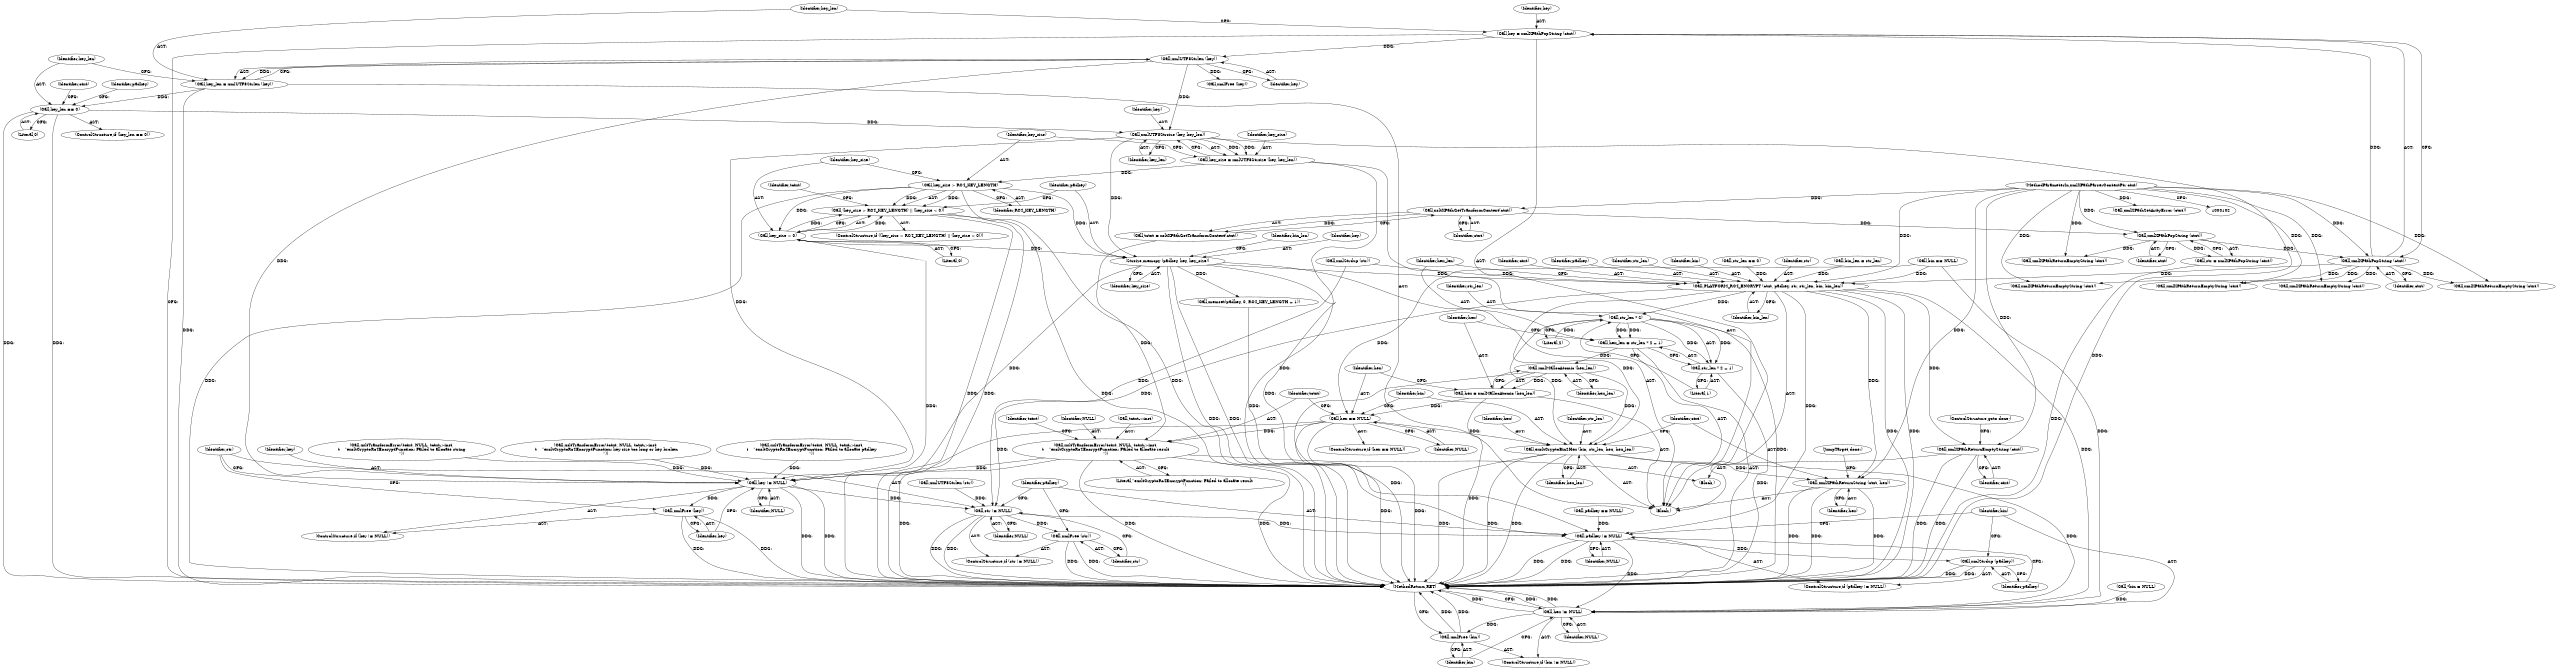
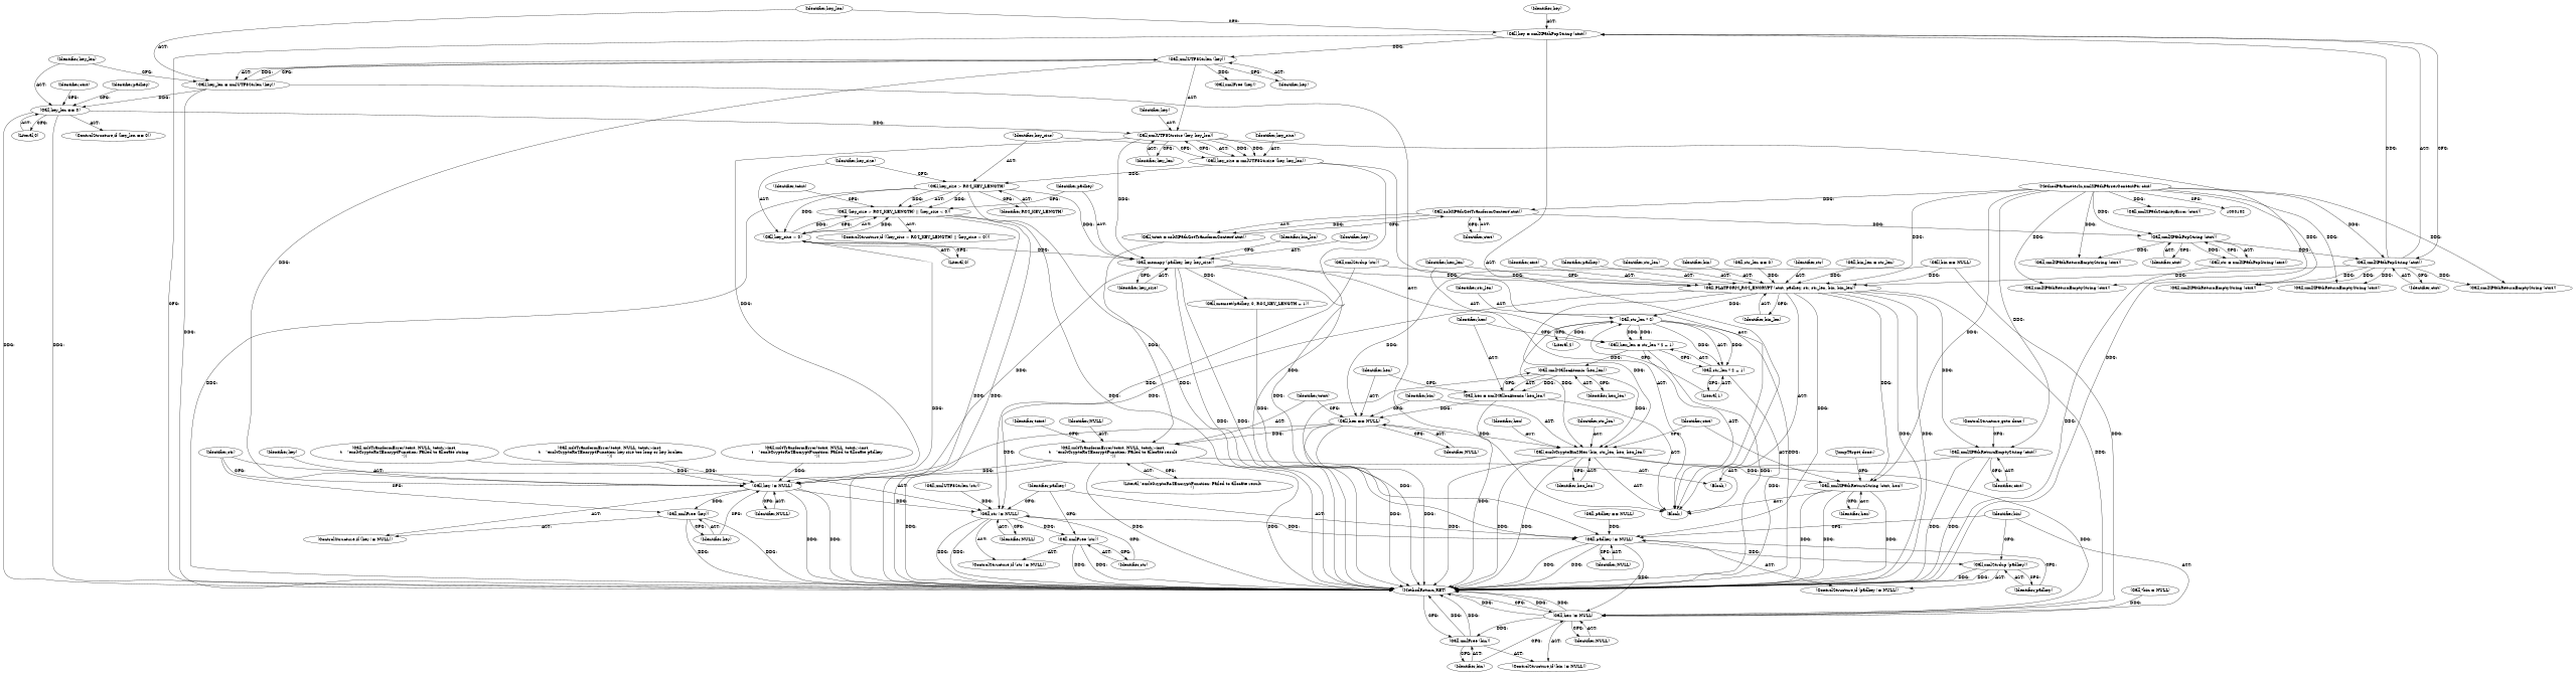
  digraph {
    n1 [label="(Call,xmlUTF8Strsize (key, key_len))"]
    n2 [label="(Call,key_size = xmlUTF8Strsize (key, key_len))"]
-   n3 [label="(Strsize,memcpy (padkey, key, key_size))"]
+   n3 [label="(Call,memcpy (padkey, key, key_size))"]
    n4 [label="(Call,key != NULL)"]
    n5 [label="(MethodReturn,RET)"]
    n6 [label="(Identifier,key_len)"]
    n7 [label="(Block,)"]
    n8 [label="(Call,key_size > RC4_KEY_LENGTH)"]
    n9 [label="(Call,PLATFORM_RC4_ENCRYPT (ctxt, padkey, str, str_len, bin, bin_len))"]
    n10 [label="(Call,padkey != NULL)"]
    n11 [label="(Identifier,key_size)"]
    n12 [label="(Call,memset(padkey, 0, RC4_KEY_LENGTH + 1))"]
    n13 [label="(Call,str != NULL)"]
    n14 [label="(Call,xmlFree (key))"]
    n15 [label="(ControlStructure,if (key != NULL))"]
    n16 [label="(Identifier,NULL)"]
    n17 [label="(Call,hex != NULL)"]
    n18 [label="(Call,xmlFree (bin))"]
    n19 [label="(Call,xmlUTF8Strlen (key))"]
    n20 [label="(Call,key_len = xmlUTF8Strlen (key))"]
    n21 [label="(Call,xmlFree (key))"]
    n22 [label="(Identifier,key)"]
    n23 [label="(Call,key_len == 0)"]
    n24 [label="(Call,key = xmlXPathPopString (ctxt))"]
    n25 [label="(Call,xmlXPathPopString (ctxt))"]
    n26 [label="(Call,xmlXPathReturnEmptyString (ctxt))"]
    n27 [label="(Call,xmlXPathReturnEmptyString (ctxt))"]
    n28 [label="(Call,xmlXPathReturnEmptyString (ctxt))"]
    n29 [label="(Call,xmlXPathReturnEmptyString (ctxt))"]
    n30 [label="(Identifier,ctxt)"]
    n31 [label="(Call,xmlXPathReturnString (ctxt, hex))"]
    n32 [label="(Call,xmlXPathReturnEmptyString (ctxt))"]
    n33 [label="(Call,str_len * 2)"]
    n34 [label="(Call,exsltCryptoBin2Hex (bin, str_len, hex, hex_len))"]
    n35 [label="(Identifier,bin_len)"]
    n36 [label="(Call,xmlXPathPopString (ctxt))"]
    n37 [label="(Call,str = xmlXPathPopString (ctxt))"]
    n38 [label="(Identifier,ctxt)"]
    n39 [label="(Call,xmlXPathReturnEmptyString (ctxt))"]
    n40 [label="(Call,xsltXPathGetTransformContext(ctxt))"]
    n41 [label="(Identifier,ctxt)"]
    n42 [label="(Call,tctxt = xsltXPathGetTransformContext(ctxt))"]
    n43 [label="(Call,xsltTransformError(tctxt, NULL, tctxt->inst,\n\t    \"exsltCryptoRc4EncryptFunction: Failed to allocate result\n\"))"]
    n44 [label="(MethodParameterIn,xmlXPathParserContextPtr ctxt)"]
    n45 [label="(Call,xmlXPathSetArityError (ctxt))"]
    1000102
    n47 [label="(Identifier,hex)"]
    n48 [label="(Block,)"]
    n49 [label="(Identifier,ctxt)"]
    n50 [label="(ControlStructure,if (key_len == 0))"]
    n51 [label="(Literal,0)"]
    n52 [label="(Call,(key_size > RC4_KEY_LENGTH) || (key_size < 0))"]
    n53 [label="(Call,key_size < 0)"]
    n54 [label="(Identifier,RC4_KEY_LENGTH)"]
    n55 [label="(ControlStructure,if ((key_size > RC4_KEY_LENGTH) || (key_size < 0)))"]
    n56 [label="(Literal,0)"]
    n57 [label="(Call,xmlStrdup (padkey))"]
    n58 [label="(Identifier,NULL)"]
    n59 [label="(ControlStructure,if (padkey != NULL))"]
    n60 [label="(Call,hex_len = str_len * 2 + 1)"]
    n61 [label="(Call,str_len * 2 + 1)"]
    n62 [label="(Literal,2)"]
    n63 [label="(Call,xmlFree (str))"]
    n64 [label="(ControlStructure,if (str != NULL))"]
    n65 [label="(Identifier,NULL)"]
    n66 [label="(Identifier,NULL)"]
    n67 [label="(ControlStructure,if (bin != NULL))"]
    n68 [label="(Identifier,hex_len)"]
    n69 [label="(Call,xmlMallocAtomic (hex_len))"]
    n70 [label="(Literal,1)"]
    n71 [label="(Call,hex = xmlMallocAtomic (hex_len))"]
    n72 [label="(Identifier,hex_len)"]
    n73 [label="(Call,hex == NULL)"]
-   n74 [label="(ControlStructure,if (hex == NULL))"]
    n75 [label="(Identifier,NULL)"]
    n76 [label="(Literal,\"exsltCryptoRc4EncryptFunction: Failed to allocate result\n\")"]
    n77 [label="(Identifier,key)"]
    n78 [label="(Identifier,str)"]
    n79 [label="(Identifier,padkey)"]
    n80 [label="(Identifier,bin)"]
    n81 [label="(Call,*bin = NULL)"]
    n82 [label="(Identifier,str)"]
    n83 [label="(Call,bin == NULL)"]
    n84 [label="(Identifier,key)"]
-   n85 [label="(Call,tctxt->inst)"]
    n86 [label="(Identifier,hex)"]
    n87 [label="(Identifier,tctxt)"]
    n88 [label="(Identifier,str_len)"]
    n89 [label="(ControlStructure,goto done;)"]
    n90 [label="(Identifier,hex)"]
    n91 [label="(Identifier,bin_len)"]
    n92 [label="(Identifier,hex_len)"]
    n93 [label="(Identifier,ctxt)"]
    n94 [label="(Call,xmlStrdup (str))"]
    n95 [label="(Identifier,padkey)"]
    n96 [label="(Identifier,key_len)"]
    n97 [label="(Identifier,key)"]
    n98 [label="(Identifier,padkey)"]
    n99 [label="(Identifier,padkey)"]
    n100 [label="(Identifier,str_len)"]
    n101 [label="(Call,xsltTransformError(tctxt, NULL, tctxt->inst,\n\t    \"exsltCryptoRc4EncryptFunction: Failed to allocate string\n\"))"]
    n102 [label="(Identifier,key_size)"]
    n103 [label="(Call,padkey == NULL)"]
    n104 [label="(Call,xsltTransformError(tctxt, NULL, tctxt->inst,\n \t    \"exsltCryptoRc4EncryptFunction: key size too long or key broken\n\"))"]
    n105 [label="(Call,bin_len = str_len)"]
    n106 [label="(Identifier,str)"]
    n107 [label="(JumpTarget,done:)"]
    n108 [label="(Identifier,NULL)"]
    n109 [label="(Identifier,ctxt)"]
    n110 [label="(Identifier,tctxt)"]
    n111 [label="(Identifier,bin)"]
    n112 [label="(Identifier,key_len)"]
    n113 [label="(Identifier,padkey)"]
    n114 [label="(Identifier,key)"]
    n115 [label="(Identifier,key_size)"]
    n116 [label="(Call,xmlUTF8Strlen (str))"]
    n117 [label="(Identifier,tctxt)"]
    n118 [label="(Identifier,hex)"]
    n119 [label="(Identifier,ctxt)"]
    n120 [label="(Identifier,str_len)"]
    n121 [label="(Identifier,bin)"]
    n122 [label="(Identifier,bin)"]
    n123 [label="(Call,xsltTransformError(tctxt, NULL, tctxt->inst,\n\t    \"exsltCryptoRc4EncryptFunction: Failed to allocate padkey\n\"))"]
    n124 [label="(Call,str_len == 0)"]
    n125 [label="(Identifier,key)"]
    n126 [label="(Identifier,key_size)"]
    n1 -> n2 [label="AST: "]
    n1 -> n2 [label="DDG: "]
    n1 -> n2 [label="DDG: "]
    n1 -> n3 [label="DDG: "]
    n1 -> n4 [label="DDG: "]
    n1 -> n5 [label="DDG: "]
    n1 -> n6 [label="CFG: "]
    n2 -> n1 [label="CFG: "]
    n2 -> n5 [label="DDG: "]
    n2 -> n7 [label="AST: "]
    n2 -> n8 [label="DDG: "]
    n3 -> n4 [label="DDG: "]
    n3 -> n5 [label="DDG: "]
    n3 -> n5 [label="DDG: "]
    n3 -> n7 [label="AST: "]
    n3 -> n9 [label="DDG: "]
    n3 -> n10 [label="DDG: "]
    n3 -> n11 [label="CFG: "]
    n3 -> n12 [label="DDG: "]
    n4 -> n5 [label="DDG: "]
    n4 -> n5 [label="DDG: "]
    n4 -> n13 [label="DDG: "]
    n4 -> n14 [label="DDG: "]
    n4 -> n15 [label="AST: "]
    n4 -> n16 [label="CFG: "]
    n5 -> n17 [label="CFG: "]
    n5 -> n18 [label="CFG: "]
    n6 -> n1 [label="AST: "]
    n8 -> n3 [label="DDG: "]
    n8 -> n5 [label="DDG: "]
    n8 -> n5 [label="DDG: "]
    n8 -> n52 [label="AST: "]
    n8 -> n52 [label="DDG: "]
    n8 -> n52 [label="DDG: "]
    n8 -> n53 [label="DDG: "]
    n8 -> n54 [label="CFG: "]
    n9 -> n5 [label="DDG: "]
    n9 -> n5 [label="DDG: "]
    n9 -> n7 [label="AST: "]
    n9 -> n10 [label="DDG: "]
    n9 -> n13 [label="DDG: "]
    n9 -> n17 [label="DDG: "]
    n9 -> n31 [label="DDG: "]
    n9 -> n32 [label="DDG: "]
    n9 -> n33 [label="DDG: "]
    n9 -> n34 [label="DDG: "]
    n9 -> n35 [label="CFG: "]
    n10 -> n5 [label="DDG: "]
    n10 -> n5 [label="DDG: "]
    n10 -> n17 [label="DDG: "]
    n10 -> n57 [label="DDG: "]
    n10 -> n58 [label="CFG: "]
    n10 -> n59 [label="AST: "]
    n11 -> n3 [label="AST: "]
    n12 -> n10 [label="DDG: "]
    n13 -> n5 [label="DDG: "]
    n13 -> n5 [label="DDG: "]
    n13 -> n10 [label="DDG: "]
    n13 -> n63 [label="DDG: "]
    n13 -> n64 [label="AST: "]
    n13 -> n65 [label="CFG: "]
    n14 -> n5 [label="DDG: "]
    n14 -> n5 [label="DDG: "]
    n14 -> n15 [label="AST: "]
    n14 -> n77 [label="CFG: "]
    n16 -> n4 [label="AST: "]
    n17 -> n5 [label="DDG: "]
    n17 -> n5 [label="DDG: "]
    n17 -> n5 [label="DDG: "]
    n17 -> n18 [label="DDG: "]
    n17 -> n66 [label="CFG: "]
    n17 -> n67 [label="AST: "]
    n18 -> n5 [label="DDG: "]
    n18 -> n5 [label="DDG: "]
    n18 -> n67 [label="AST: "]
    n18 -> n80 [label="CFG: "]
-   n19 -> n1 [label="DDG: "]
+   n19 -> n1 [label="AST: "]
    n19 -> n4 [label="DDG: "]
    n19 -> n20 [label="AST: "]
    n19 -> n20 [label="DDG: "]
    n19 -> n21 [label="DDG: "]
    n19 -> n22 [label="CFG: "]
    n20 -> n5 [label="DDG: "]
    n20 -> n7 [label="AST: "]
    n20 -> n19 [label="CFG: "]
    n20 -> n23 [label="DDG: "]
    n22 -> n19 [label="AST: "]
    n23 -> n1 [label="DDG: "]
    n23 -> n5 [label="DDG: "]
    n23 -> n5 [label="DDG: "]
    n23 -> n50 [label="AST: "]
    n23 -> n51 [label="CFG: "]
    n24 -> n5 [label="CFG: "]
    n24 -> n7 [label="AST: "]
    n24 -> n19 [label="DDG: "]
    n24 -> n25 [label="CFG: "]
    n25 -> n9 [label="DDG: "]
    n25 -> n24 [label="AST: "]
    n25 -> n24 [label="DDG: "]
    n25 -> n26 [label="DDG: "]
    n25 -> n27 [label="DDG: "]
    n25 -> n28 [label="DDG: "]
    n25 -> n29 [label="DDG: "]
    n25 -> n30 [label="CFG: "]
    n30 -> n25 [label="AST: "]
    n31 -> n5 [label="DDG: "]
    n31 -> n5 [label="DDG: "]
    n31 -> n5 [label="DDG: "]
    n31 -> n7 [label="AST: "]
    n31 -> n47 [label="CFG: "]
    n32 -> n5 [label="DDG: "]
    n32 -> n5 [label="DDG: "]
    n32 -> n48 [label="AST: "]
    n32 -> n49 [label="CFG: "]
    n33 -> n5 [label="DDG: "]
    n33 -> n34 [label="DDG: "]
    n33 -> n60 [label="DDG: "]
    n33 -> n60 [label="DDG: "]
    n33 -> n61 [label="AST: "]
    n33 -> n61 [label="DDG: "]
    n33 -> n61 [label="DDG: "]
    n33 -> n62 [label="CFG: "]
    n34 -> n5 [label="DDG: "]
    n34 -> n5 [label="DDG: "]
    n34 -> n5 [label="DDG: "]
    n34 -> n7 [label="AST: "]
    n34 -> n17 [label="DDG: "]
    n34 -> n31 [label="DDG: "]
    n34 -> n68 [label="CFG: "]
    n35 -> n9 [label="AST: "]
    n36 -> n25 [label="DDG: "]
    n36 -> n37 [label="AST: "]
    n36 -> n37 [label="DDG: "]
    n36 -> n38 [label="CFG: "]
    n36 -> n39 [label="DDG: "]
    n37 -> n5 [label="DDG: "]
    n37 -> n36 [label="CFG: "]
    n38 -> n36 [label="AST: "]
    n40 -> n36 [label="DDG: "]
    n40 -> n41 [label="CFG: "]
    n40 -> n42 [label="AST: "]
    n40 -> n42 [label="DDG: "]
    n41 -> n40 [label="AST: "]
    n42 -> n40 [label="CFG: "]
    n42 -> n43 [label="DDG: "]
    n43 -> n4 [label="DDG: "]
    n43 -> n5 [label="DDG: "]
    n43 -> n5 [label="DDG: "]
    n43 -> n5 [label="DDG: "]
    n43 -> n48 [label="AST: "]
    n43 -> n76 [label="CFG: "]
    n44 -> n9 [label="DDG: "]
    n44 -> n25 [label="DDG: "]
    n44 -> n26 [label="DDG: "]
    n44 -> n27 [label="DDG: "]
    n44 -> n28 [label="DDG: "]
    n44 -> n29 [label="DDG: "]
    n44 -> n31 [label="DDG: "]
    n44 -> n32 [label="DDG: "]
    n44 -> n36 [label="DDG: "]
    n44 -> n39 [label="DDG: "]
    n44 -> n40 [label="DDG: "]
    n44 -> n45 [label="DDG: "]
    n44 -> 1000102 [label="CFG: "]
    n47 -> n31 [label="AST: "]
    n49 -> n32 [label="AST: "]
    n51 -> n23 [label="AST: "]
    n52 -> n5 [label="DDG: "]
    n52 -> n5 [label="DDG: "]
    n52 -> n5 [label="DDG: "]
    n52 -> n53 [label="CFG: "]
    n52 -> n55 [label="AST: "]
    n53 -> n3 [label="DDG: "]
    n53 -> n5 [label="DDG: "]
    n53 -> n52 [label="AST: "]
    n53 -> n52 [label="DDG: "]
    n53 -> n52 [label="DDG: "]
    n53 -> n56 [label="CFG: "]
    n54 -> n8 [label="AST: "]
    n56 -> n53 [label="AST: "]
    n57 -> n5 [label="DDG: "]
    n57 -> n5 [label="DDG: "]
    n57 -> n59 [label="AST: "]
    n57 -> n79 [label="CFG: "]
    n58 -> n10 [label="AST: "]
-   n60 -> n5 [label="AST: "]
+   n60 -> n5 [label="DDG: "]
    n60 -> n7 [label="AST: "]
    n60 -> n61 [label="CFG: "]
    n60 -> n69 [label="DDG: "]
    n61 -> n5 [label="DDG: "]
    n61 -> n60 [label="AST: "]
    n61 -> n70 [label="CFG: "]
    n62 -> n33 [label="DDG: "]
    n63 -> n5 [label="DDG: "]
    n63 -> n5 [label="DDG: "]
    n63 -> n64 [label="AST: "]
    n63 -> n78 [label="CFG: "]
    n65 -> n13 [label="AST: "]
    n66 -> n17 [label="AST: "]
    n68 -> n34 [label="AST: "]
    n69 -> n5 [label="DDG: "]
    n69 -> n34 [label="DDG: "]
    n69 -> n71 [label="AST: "]
    n69 -> n71 [label="DDG: "]
    n69 -> n72 [label="CFG: "]
    n70 -> n33 [label="CFG: "]
    n70 -> n61 [label="AST: "]
    n71 -> n5 [label="DDG: "]
    n71 -> n7 [label="AST: "]
    n71 -> n69 [label="CFG: "]
    n71 -> n73 [label="DDG: "]
    n72 -> n69 [label="AST: "]
    n73 -> n4 [label="DDG: "]
    n73 -> n5 [label="DDG: "]
    n73 -> n5 [label="DDG: "]
    n73 -> n34 [label="DDG: "]
    n73 -> n43 [label="DDG: "]
-   n73 -> n74 [label="AST: "]
    n73 -> n75 [label="CFG: "]
    n75 -> n73 [label="AST: "]
    n76 -> n43 [label="AST: "]
    n77 -> n4 [label="CFG: "]
    n77 -> n14 [label="AST: "]
    n78 -> n13 [label="CFG: "]
    n78 -> n63 [label="AST: "]
    n79 -> n10 [label="CFG: "]
    n79 -> n57 [label="AST: "]
    n80 -> n17 [label="CFG: "]
    n80 -> n18 [label="AST: "]
    n81 -> n17 [label="DDG: "]
    n82 -> n9 [label="AST: "]
    n83 -> n9 [label="DDG: "]
    n83 -> n17 [label="DDG: "]
    n83 -> n73 [label="DDG: "]
    n84 -> n4 [label="AST: "]
-   n85 -> n43 [label="AST: "]
    n86 -> n60 [label="CFG: "]
    n86 -> n71 [label="AST: "]
    n87 -> n43 [label="AST: "]
    n87 -> n73 [label="CFG: "]
    n88 -> n34 [label="AST: "]
    n89 -> n32 [label="CFG: "]
    n90 -> n34 [label="AST: "]
    n91 -> n3 [label="CFG: "]
    n92 -> n9 [label="CFG: "]
    n92 -> n60 [label="AST: "]
    n93 -> n23 [label="CFG: "]
    n94 -> n9 [label="DDG: "]
    n94 -> n13 [label="DDG: "]
    n95 -> n3 [label="AST: "]
    n95 -> n52 [label="CFG: "]
    n96 -> n20 [label="CFG: "]
    n96 -> n23 [label="AST: "]
    n97 -> n1 [label="AST: "]
    n98 -> n23 [label="CFG: "]
    n99 -> n10 [label="AST: "]
    n99 -> n13 [label="CFG: "]
    n99 -> n63 [label="CFG: "]
    n100 -> n33 [label="AST: "]
    n101 -> n4 [label="DDG: "]
    n102 -> n2 [label="AST: "]
    n103 -> n10 [label="DDG: "]
    n104 -> n4 [label="DDG: "]
    n105 -> n9 [label="DDG: "]
    n106 -> n4 [label="CFG: "]
    n106 -> n13 [label="AST: "]
    n106 -> n14 [label="CFG: "]
    n107 -> n31 [label="CFG: "]
    n108 -> n43 [label="AST: "]
    n109 -> n9 [label="AST: "]
    n110 -> n52 [label="CFG: "]
    n111 -> n10 [label="CFG: "]
    n111 -> n17 [label="AST: "]
    n111 -> n57 [label="CFG: "]
    n112 -> n20 [label="AST: "]
    n112 -> n24 [label="CFG: "]
    n113 -> n9 [label="AST: "]
    n114 -> n3 [label="AST: "]
    n115 -> n2 [label="CFG: "]
    n115 -> n8 [label="AST: "]
    n116 -> n13 [label="DDG: "]
    n117 -> n43 [label="CFG: "]
    n118 -> n71 [label="CFG: "]
    n118 -> n73 [label="AST: "]
    n119 -> n31 [label="AST: "]
    n119 -> n34 [label="CFG: "]
    n120 -> n9 [label="AST: "]
    n121 -> n9 [label="AST: "]
    n122 -> n34 [label="AST: "]
    n122 -> n73 [label="CFG: "]
    n123 -> n4 [label="DDG: "]
    n124 -> n9 [label="DDG: "]
    n125 -> n24 [label="AST: "]
    n126 -> n8 [label="CFG: "]
    n126 -> n53 [label="AST: "]
  }
